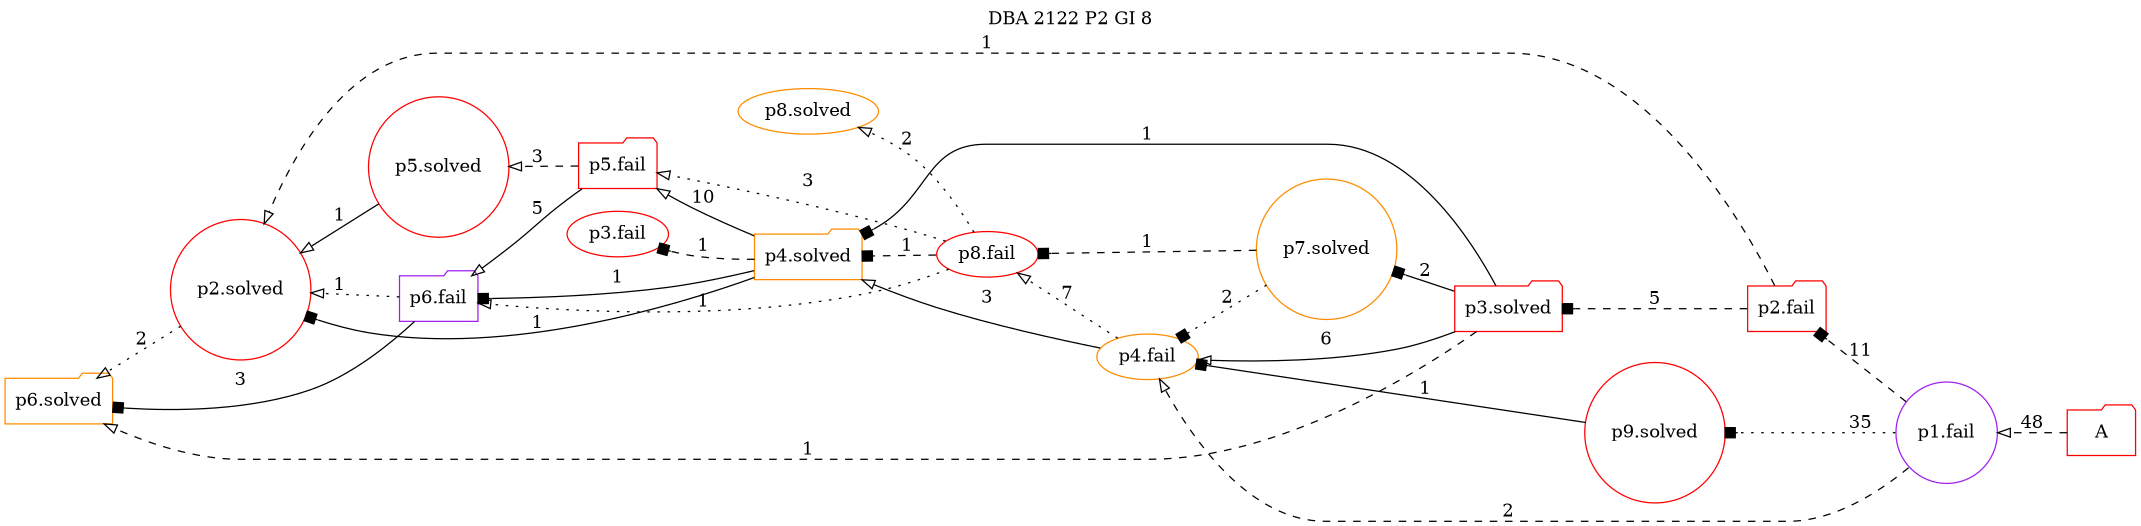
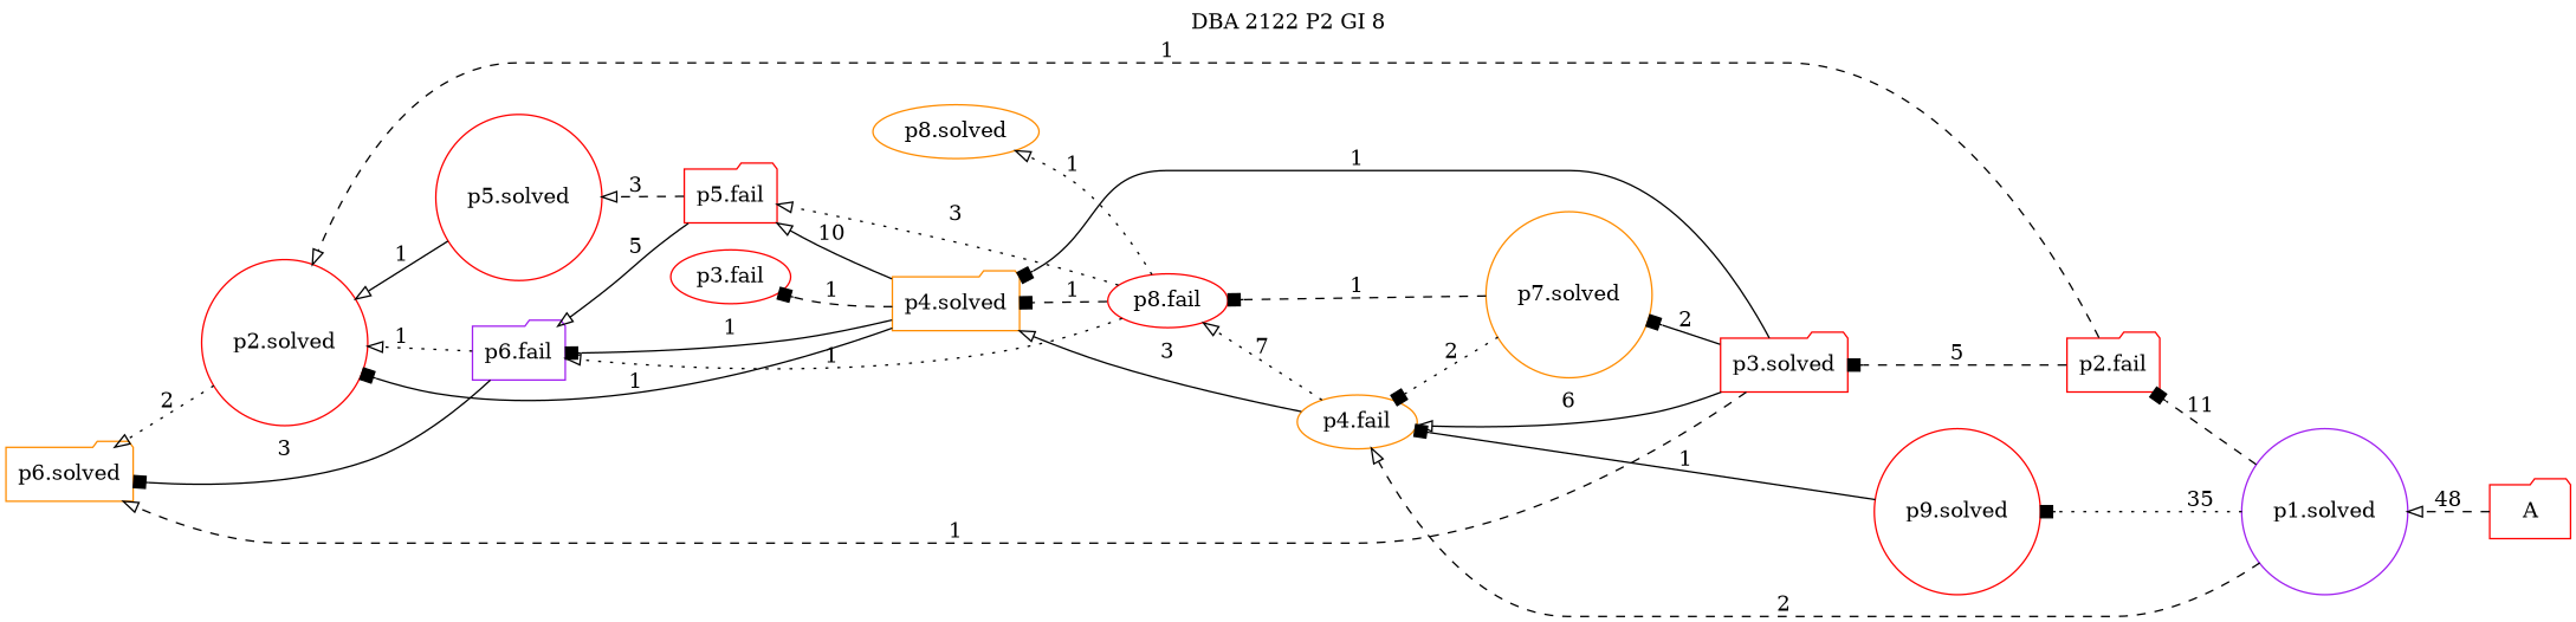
  digraph {
    label=" DBA 2122 P2 GI 8 "
    labelloc=tl
    rankdir=RL
    node [color=red shape=folder]
    edge [arrowhead=onormal style=solid]
    n1 [label=A]
-   n2 [color=purple label="p1.fail" shape=circle]
+   n2 [color=purple label="p1.solved" shape=circle]
    n3 [label="p9.solved" shape=circle]
    n4 [label="p2.fail"]
    n5 [color=darkorange label="p4.fail" shape=ellipse]
    n6 [label="p2.solved" shape=circle]
    n7 [label="p3.solved"]
    n8 [color=darkorange label="p4.solved"]
    n9 [label="p8.fail" shape=ellipse]
    n10 [color=darkorange label="p6.solved"]
    n11 [color=darkorange label="p7.solved" shape=circle]
    n12 [label="p5.fail"]
    n13 [color=purple label="p6.fail"]
    n14 [label="p3.fail" shape=ellipse]
    n15 [color=darkorange label="p8.solved" shape=ellipse]
    n16 [label="p5.solved" shape=circle]
    n1 -> n2 [label=48 style=dashed]
    n2 -> n3 [arrowhead=box label=35 style=dotted]
    n2 -> n4 [arrowhead=box label=11 style=dashed]
    n2 -> n5 [label=2 style=dashed]
    n3 -> n5 [arrowhead=box label=1]
    n4 -> n6 [label=1 style=dashed]
    n4 -> n7 [arrowhead=box label=5 style=dashed]
    n5 -> n8 [label=3]
    n5 -> n9 [label=7 style=dotted]
    n6 -> n10 [label=2 style=dotted]
    n7 -> n5 [label=6]
    n7 -> n8 [arrowhead=box label=1]
    n7 -> n10 [label=1 style=dashed]
    n7 -> n11 [arrowhead=box label=2]
    n8 -> n6 [arrowhead=box label=1]
    n8 -> n12 [label=10]
    n8 -> n13 [arrowhead=box label=1]
    n8 -> n14 [arrowhead=box label=1 style=dashed]
    n9 -> n8 [arrowhead=box label=1 style=dashed]
    n9 -> n12 [label=3 style=dotted]
    n9 -> n13 [label=1 style=dotted]
-   n9 -> n15 [label=2 style=dotted]
+   n9 -> n15 [label=1 style=dotted]
    n11 -> n5 [arrowhead=box label=2 style=dotted]
    n11 -> n9 [arrowhead=box label=1 style=dashed]
    n12 -> n13 [label=5]
    n12 -> n16 [label=3 style=dashed]
    n13 -> n6 [label=1 style=dotted]
    n13 -> n10 [arrowhead=box label=3]
    n16 -> n6 [label=1]
  }
